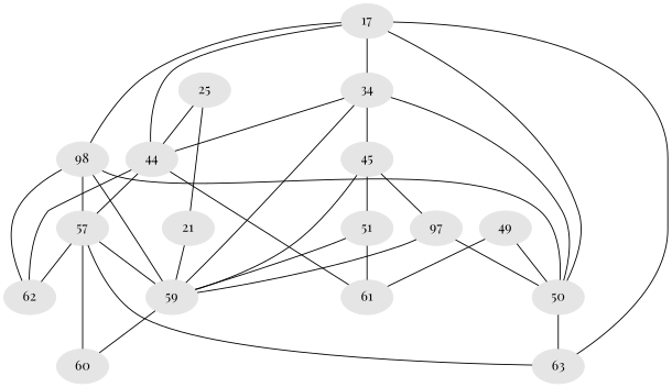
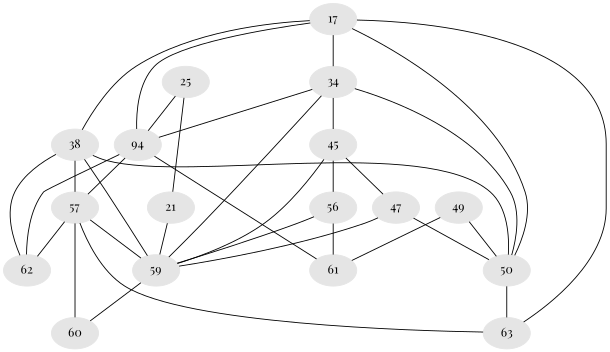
  graph {
    fontname="Playfair Display"
    node [color=gray90 fontname="Playfair Display" style=filled]
    edge [fontname="Playfair Display" weight=2]
    34 [super="+11"]
-   44 [super="+14+15"]
+   44 [super="+14+15" label=94]
    50 [super="+4"]
    59 [super="+39+37+48"]
    45 [super="+41"]
    17
-   38 [super="+10+32+21" label=98]
+   38 [super="+10+32+21"]
    63 [super="+56"]
    62 [super="+13+58+43"]
    57 [super="+54+18+55"]
    61 [super="+9"]
    25 [super="+22"]
    n13 [label=21 super="+19"]
    49 [super="+42"]
    60 [super="+20+52"]
-   47 [label=97]
-   51
+   47
+   51 [label=56]
    34 -- 44 [weight=""]
    34 -- 50
    34 -- 59 [weight=""]
    34 -- 45
    44 -- 62 [weight=""]
    44 -- 57
    44 -- 61 [weight=""]
    50 -- 63
    59 -- 60
    45 -- 59 [weight=""]
    45 -- 47
    45 -- 51
    17 -- 34 [weight=""]
    17 -- 44 [weight=""]
    17 -- 50 [weight=""]
    17 -- 38
    17 -- 63
    38 -- 50
    38 -- 59 [weight=3]
    38 -- 62 [weight=4]
    38 -- 57
    57 -- 59 [weight=3]
    57 -- 63
    57 -- 62 [weight=4]
    57 -- 60 [weight=5]
    25 -- 44 [weight=3]
    25 -- n13
    n13 -- 59 [weight=3]
    49 -- 50
    49 -- 61 [weight=""]
    47 -- 50 [weight=""]
    47 -- 59 [weight=""]
    51 -- 59 [weight=""]
    51 -- 61 [weight=""]
  }
